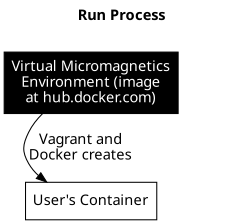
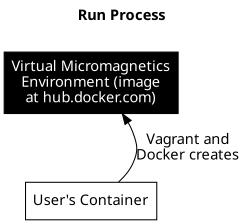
  digraph {
    fontname="verdana bold"
    label="Run Process"
    labelloc=t
    node [fontname=verdana margin="0.1, 0.1" rankdir=UD shape=rect style=filled]
    n1 [fillcolor=black fontcolor=white label="Virtual Micromagnetics\nEnvironment (image\nat hub.docker.com)"]
    n2 [fillcolor=white fontcolor=black label="User's Container"]
-   n1 -> n2 [fontname=verdana label="Vagrant and\nDocker creates"]
+   n2 -> n1 [fontname=verdana label="Vagrant and\nDocker creates"]
  }
